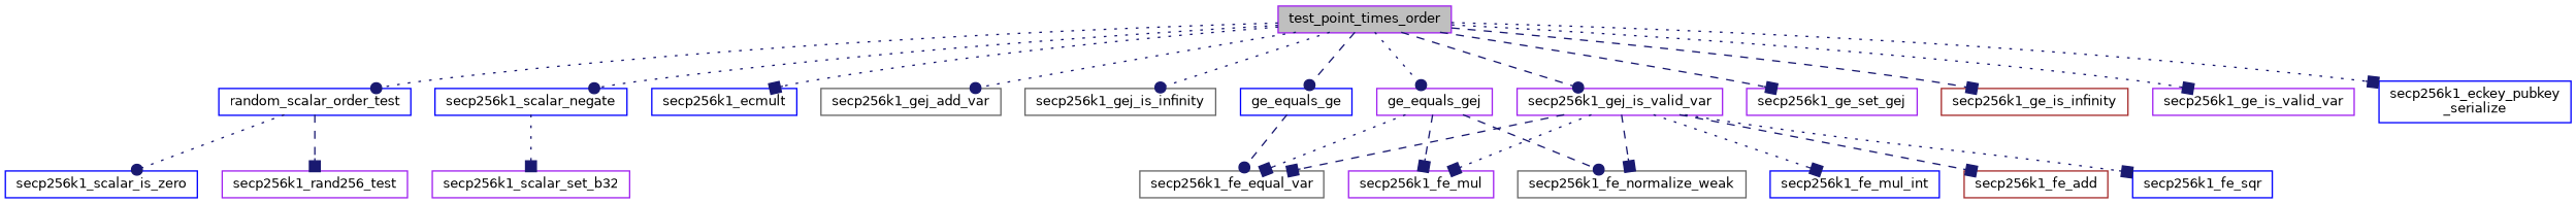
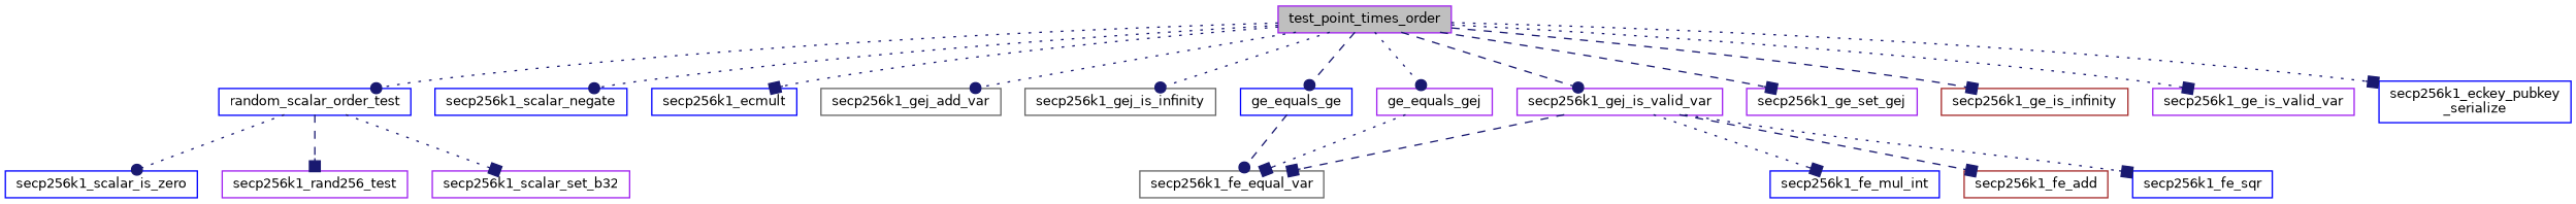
  digraph {
    rankdir=TB
    node [color=purple fillcolor=white fontname=Helvetica fontsize=10 shape=record style=filled]
    edge [arrowhead=box color=midnightblue fontname=Helvetica fontsize=10 labelfontname=Helvetica labelfontsize=10 style=dotted]
    n1 [fillcolor=grey75 fontcolor=black height=0.2 label=test_point_times_order width=0.4]
    n2 [color=blue height=0.2 label=random_scalar_order_test width=0.4]
    n3 [color=blue height=0.2 label=secp256k1_scalar_negate width=0.4]
    n4 [color=blue height=0.2 label=secp256k1_ecmult width=0.4]
    n5 [color=gray40 height=0.2 label=secp256k1_gej_add_var width=0.4]
    n6 [color=gray40 height=0.2 label=secp256k1_gej_is_infinity width=0.4]
    n7 [height=0.2 label=secp256k1_gej_is_valid_var width=0.4]
    n8 [height=0.2 label=secp256k1_ge_set_gej width=0.4]
    n9 [color=brown height=0.2 label=secp256k1_ge_is_infinity width=0.4]
    n10 [height=0.2 label=secp256k1_ge_is_valid_var width=0.4]
    n11 [color=blue height=0.2 label="secp256k1_eckey_pubkey\l_serialize" width=0.4]
    n12 [height=0.2 label=ge_equals_gej width=0.4]
    n13 [color=blue height=0.2 label=ge_equals_ge width=0.4]
    n14 [height=0.2 label=secp256k1_rand256_test width=0.4]
    n15 [height=0.2 label=secp256k1_scalar_set_b32 width=0.4]
    n16 [color=blue height=0.2 label=secp256k1_scalar_is_zero width=0.4]
    n17 [color=blue height=0.2 label=secp256k1_fe_sqr width=0.4]
-   n18 [height=0.2 label=secp256k1_fe_mul width=0.4]
    n19 [color=blue height=0.2 label=secp256k1_fe_mul_int width=0.4]
    n20 [color=brown height=0.2 label=secp256k1_fe_add width=0.4]
-   n21 [color=gray40 height=0.2 label=secp256k1_fe_normalize_weak width=0.4]
    n22 [color=gray40 height=0.2 label=secp256k1_fe_equal_var width=0.4]
    n1 -> n2 [arrowhead=dot]
    n1 -> n3 [arrowhead=dot]
    n1 -> n4
    n1 -> n5 [arrowhead=dot]
    n1 -> n6 [arrowhead=dot]
    n1 -> n7 [arrowhead=dot style=dashed]
    n1 -> n8 [style=dashed]
    n1 -> n9 [style=dashed]
    n1 -> n10
    n1 -> n11
    n1 -> n12 [arrowhead=dot]
    n1 -> n13 [arrowhead=dot style=dashed]
    n2 -> n14 [style=dashed]
-   n3 -> n15
+   n2 -> n15
    n2 -> n16 [arrowhead=dot]
    n7 -> n17
-   n7 -> n18
    n7 -> n19
    n7 -> n20 [style=dashed]
-   n7 -> n21 [style=dashed]
    n7 -> n22 [style=dashed]
-   n12 -> n18 [style=dashed]
-   n12 -> n21 [arrowhead=dot style=dashed]
    n12 -> n22
    n13 -> n22 [arrowhead=dot style=dashed]
  }
